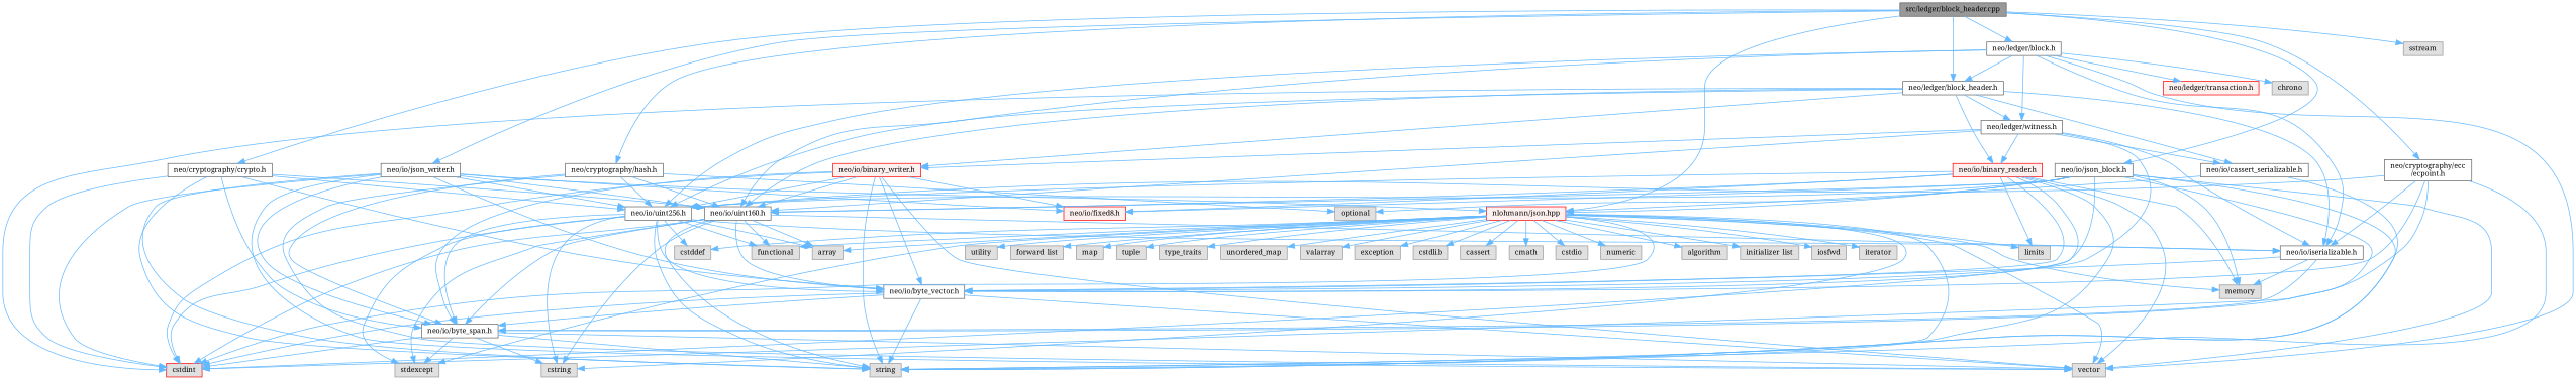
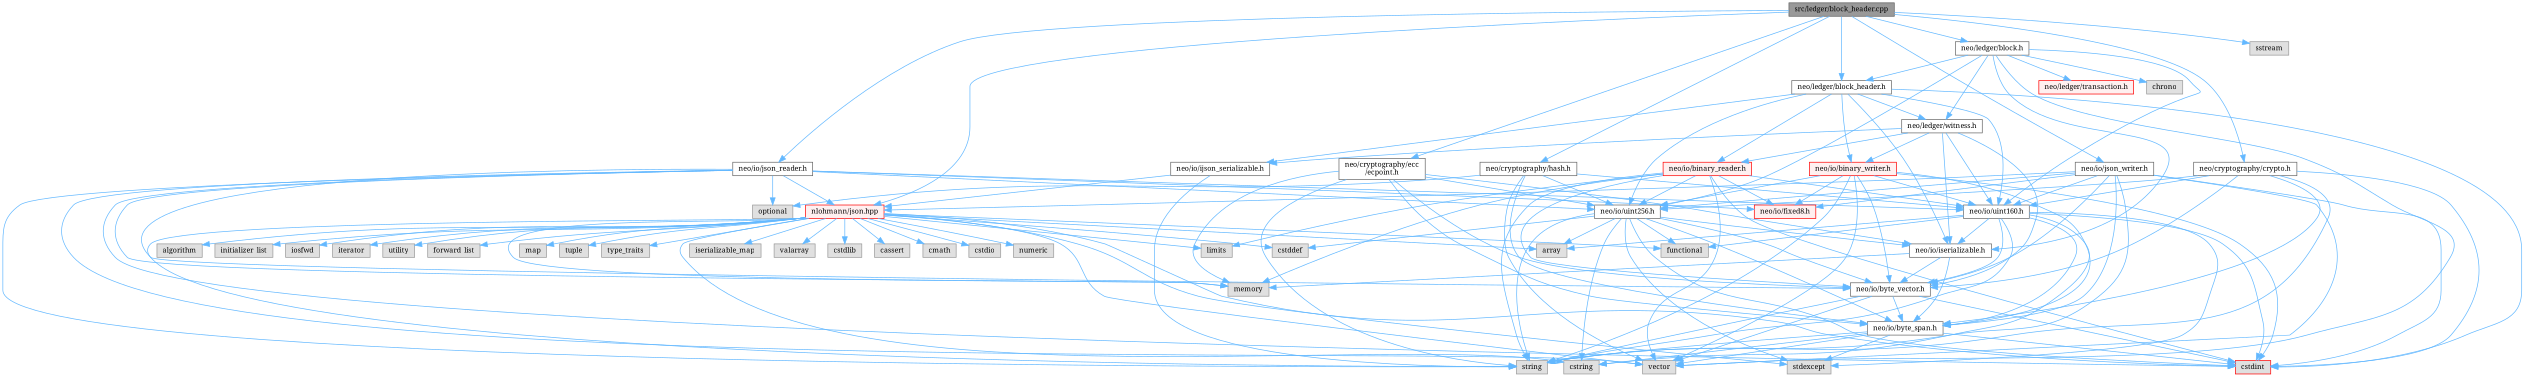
  digraph {
    fontname="Noto Serif"
    node [color=grey60 fillcolor="#E0E0E0" fontname="Noto Serif" fontsize=10 shape=box style=filled]
    edge [color=steelblue1 fontname="Noto Serif" fontsize=10 labelfontname=Helvetica labelfontsize=10 style=solid]
    n1 [color=gray40 fillcolor=grey60 fontcolor=black height=0.2 label="src/ledger/block_header.cpp" width=0.4]
    n2 [color=grey40 fillcolor=white height=0.2 label="neo/cryptography/crypto.h" width=0.4]
    n3 [color=grey40 fillcolor=white height=0.2 label="neo/cryptography/ecc\l/ecpoint.h" width=0.4]
    n4 [color=grey40 fillcolor=white height=0.2 label="neo/cryptography/hash.h" width=0.4]
-   n5 [color=grey40 fillcolor=white height=0.2 label="neo/io/json_block.h" width=0.4]
+   n5 [color=grey40 fillcolor=white height=0.2 label="neo/io/json_reader.h" width=0.4]
    n6 [color=red fillcolor="#FFF0F0" height=0.2 label="nlohmann/json.hpp" width=0.4]
    n7 [color=grey40 fillcolor=white height=0.2 label="neo/io/json_writer.h" width=0.4]
    n8 [color=grey40 fillcolor=white height=0.2 label="neo/ledger/block.h" width=0.4]
    n9 [color=grey40 fillcolor=white height=0.2 label="neo/ledger/block_header.h" width=0.4]
    n10 [height=0.2 label=sstream width=0.4]
    n11 [color=grey40 fillcolor=white height=0.2 label="neo/io/byte_span.h" width=0.4]
    n12 [color=red height=0.2 label=cstdint width=0.4]
    n13 [height=0.2 label=string width=0.4]
    n14 [color=grey40 fillcolor=white height=0.2 label="neo/io/byte_vector.h" width=0.4]
    n15 [color=grey40 fillcolor=white height=0.2 label="neo/io/uint160.h" width=0.4]
    n16 [color=grey40 fillcolor=white height=0.2 label="neo/io/uint256.h" width=0.4]
    n17 [color=grey40 fillcolor=white height=0.2 label="neo/io/iserializable.h" width=0.4]
    n18 [height=0.2 label=memory width=0.4]
    n19 [height=0.2 label=vector width=0.4]
    n20 [height=0.2 label=optional width=0.4]
    n21 [color=red fillcolor="#FFF0F0" height=0.2 label="neo/io/fixed8.h" width=0.4]
    n22 [height=0.2 label=cstring width=0.4]
    n23 [height=0.2 label=stdexcept width=0.4]
    n24 [height=0.2 label=array width=0.4]
    n25 [height=0.2 label=functional width=0.4]
    n26 [height=0.2 label=cstddef width=0.4]
    n27 [height=0.2 label=algorithm width=0.4]
    n28 [height=0.2 label=initializer_list width=0.4]
    n29 [height=0.2 label=iosfwd width=0.4]
    n30 [height=0.2 label=iterator width=0.4]
    n31 [height=0.2 label=utility width=0.4]
    n32 [height=0.2 label=forward_list width=0.4]
    n33 [height=0.2 label=map width=0.4]
    n34 [height=0.2 label=tuple width=0.4]
    n35 [height=0.2 label=type_traits width=0.4]
-   n36 [height=0.2 label=unordered_map width=0.4]
+   n36 [height=0.2 label=iserializable_map width=0.4]
    n37 [height=0.2 label=valarray width=0.4]
-   n38 [height=0.2 label=exception width=0.4]
    n39 [height=0.2 label=cstdlib width=0.4]
    n40 [height=0.2 label=cassert width=0.4]
    n41 [height=0.2 label=limits width=0.4]
    n42 [height=0.2 label=cmath width=0.4]
    n43 [height=0.2 label=cstdio width=0.4]
    n44 [height=0.2 label=numeric width=0.4]
    n45 [color=grey40 fillcolor=white height=0.2 label="neo/ledger/witness.h" width=0.4]
    n46 [color=red fillcolor="#FFF0F0" height=0.2 label="neo/ledger/transaction.h" width=0.4]
    n47 [height=0.2 label=chrono width=0.4]
    n48 [color=red fillcolor="#FFF0F0" height=0.2 label="neo/io/binary_reader.h" width=0.4]
    n49 [color=red fillcolor="#FFF0F0" height=0.2 label="neo/io/binary_writer.h" width=0.4]
-   n50 [color=grey40 fillcolor=white height=0.2 label="neo/io/cassert_serializable.h" width=0.4]
+   n50 [color=grey40 fillcolor=white height=0.2 label="neo/io/ijson_serializable.h" width=0.4]
    n1 -> n2
    n1 -> n3
    n1 -> n4
    n1 -> n5
    n1 -> n6
    n1 -> n7
    n1 -> n8
    n1 -> n9
    n1 -> n10
    n2 -> n11
    n2 -> n12
    n2 -> n13
    n2 -> n14
    n2 -> n15
    n2 -> n16
    n3 -> n11
    n3 -> n13
    n3 -> n14
    n3 -> n16
    n3 -> n17
+   n3 -> n18
    n4 -> n11
    n4 -> n15
    n4 -> n16
    n4 -> n19
    n4 -> n20
    n5 -> n6
    n5 -> n12
    n5 -> n13
    n5 -> n14
    n5 -> n15
    n5 -> n16
    n5 -> n18
    n5 -> n19
    n5 -> n20
    n5 -> n21
    n6 -> n12
    n6 -> n13
    n6 -> n18
    n6 -> n19
    n6 -> n22
    n6 -> n23
    n6 -> n24
    n6 -> n25
    n6 -> n26
    n6 -> n27
    n6 -> n28
    n6 -> n29
    n6 -> n30
    n6 -> n31
    n6 -> n32
    n6 -> n33
    n6 -> n34
    n6 -> n35
    n6 -> n36
    n6 -> n37
-   n6 -> n38
    n6 -> n39
    n6 -> n40
    n6 -> n41
    n6 -> n42
    n6 -> n43
    n6 -> n44
    n7 -> n6
    n7 -> n11
    n7 -> n12
    n7 -> n13
    n7 -> n14
    n7 -> n15
    n7 -> n16
    n7 -> n19
    n7 -> n21
    n8 -> n9
    n8 -> n15
    n8 -> n16
    n8 -> n17
    n8 -> n19
    n8 -> n45
    n8 -> n46
    n8 -> n47
    n9 -> n12
    n9 -> n15
    n9 -> n16
    n9 -> n17
    n9 -> n45
    n9 -> n48
    n9 -> n49
    n9 -> n50
    n11 -> n12
    n11 -> n13
    n11 -> n19
    n11 -> n22
    n11 -> n23
    n14 -> n11
    n14 -> n12
    n14 -> n13
    n14 -> n19
    n15 -> n11
    n15 -> n12
    n15 -> n13
    n15 -> n14
    n15 -> n17
    n15 -> n22
    n15 -> n23
    n15 -> n24
    n15 -> n25
    n16 -> n11
    n16 -> n12
    n16 -> n13
    n16 -> n14
    n16 -> n17
    n16 -> n22
    n16 -> n23
    n16 -> n24
    n16 -> n25
    n16 -> n26
    n17 -> n11
    n17 -> n14
    n17 -> n18
    n45 -> n14
    n45 -> n15
    n45 -> n17
    n45 -> n48
    n45 -> n49
    n45 -> n50
    n48 -> n12
    n48 -> n13
    n48 -> n14
    n48 -> n15
    n48 -> n16
    n48 -> n18
    n48 -> n19
    n48 -> n21
    n48 -> n41
    n49 -> n11
    n49 -> n12
    n49 -> n13
    n49 -> n14
    n49 -> n15
    n49 -> n16
    n49 -> n19
    n49 -> n21
    n50 -> n6
    n50 -> n13
  }
